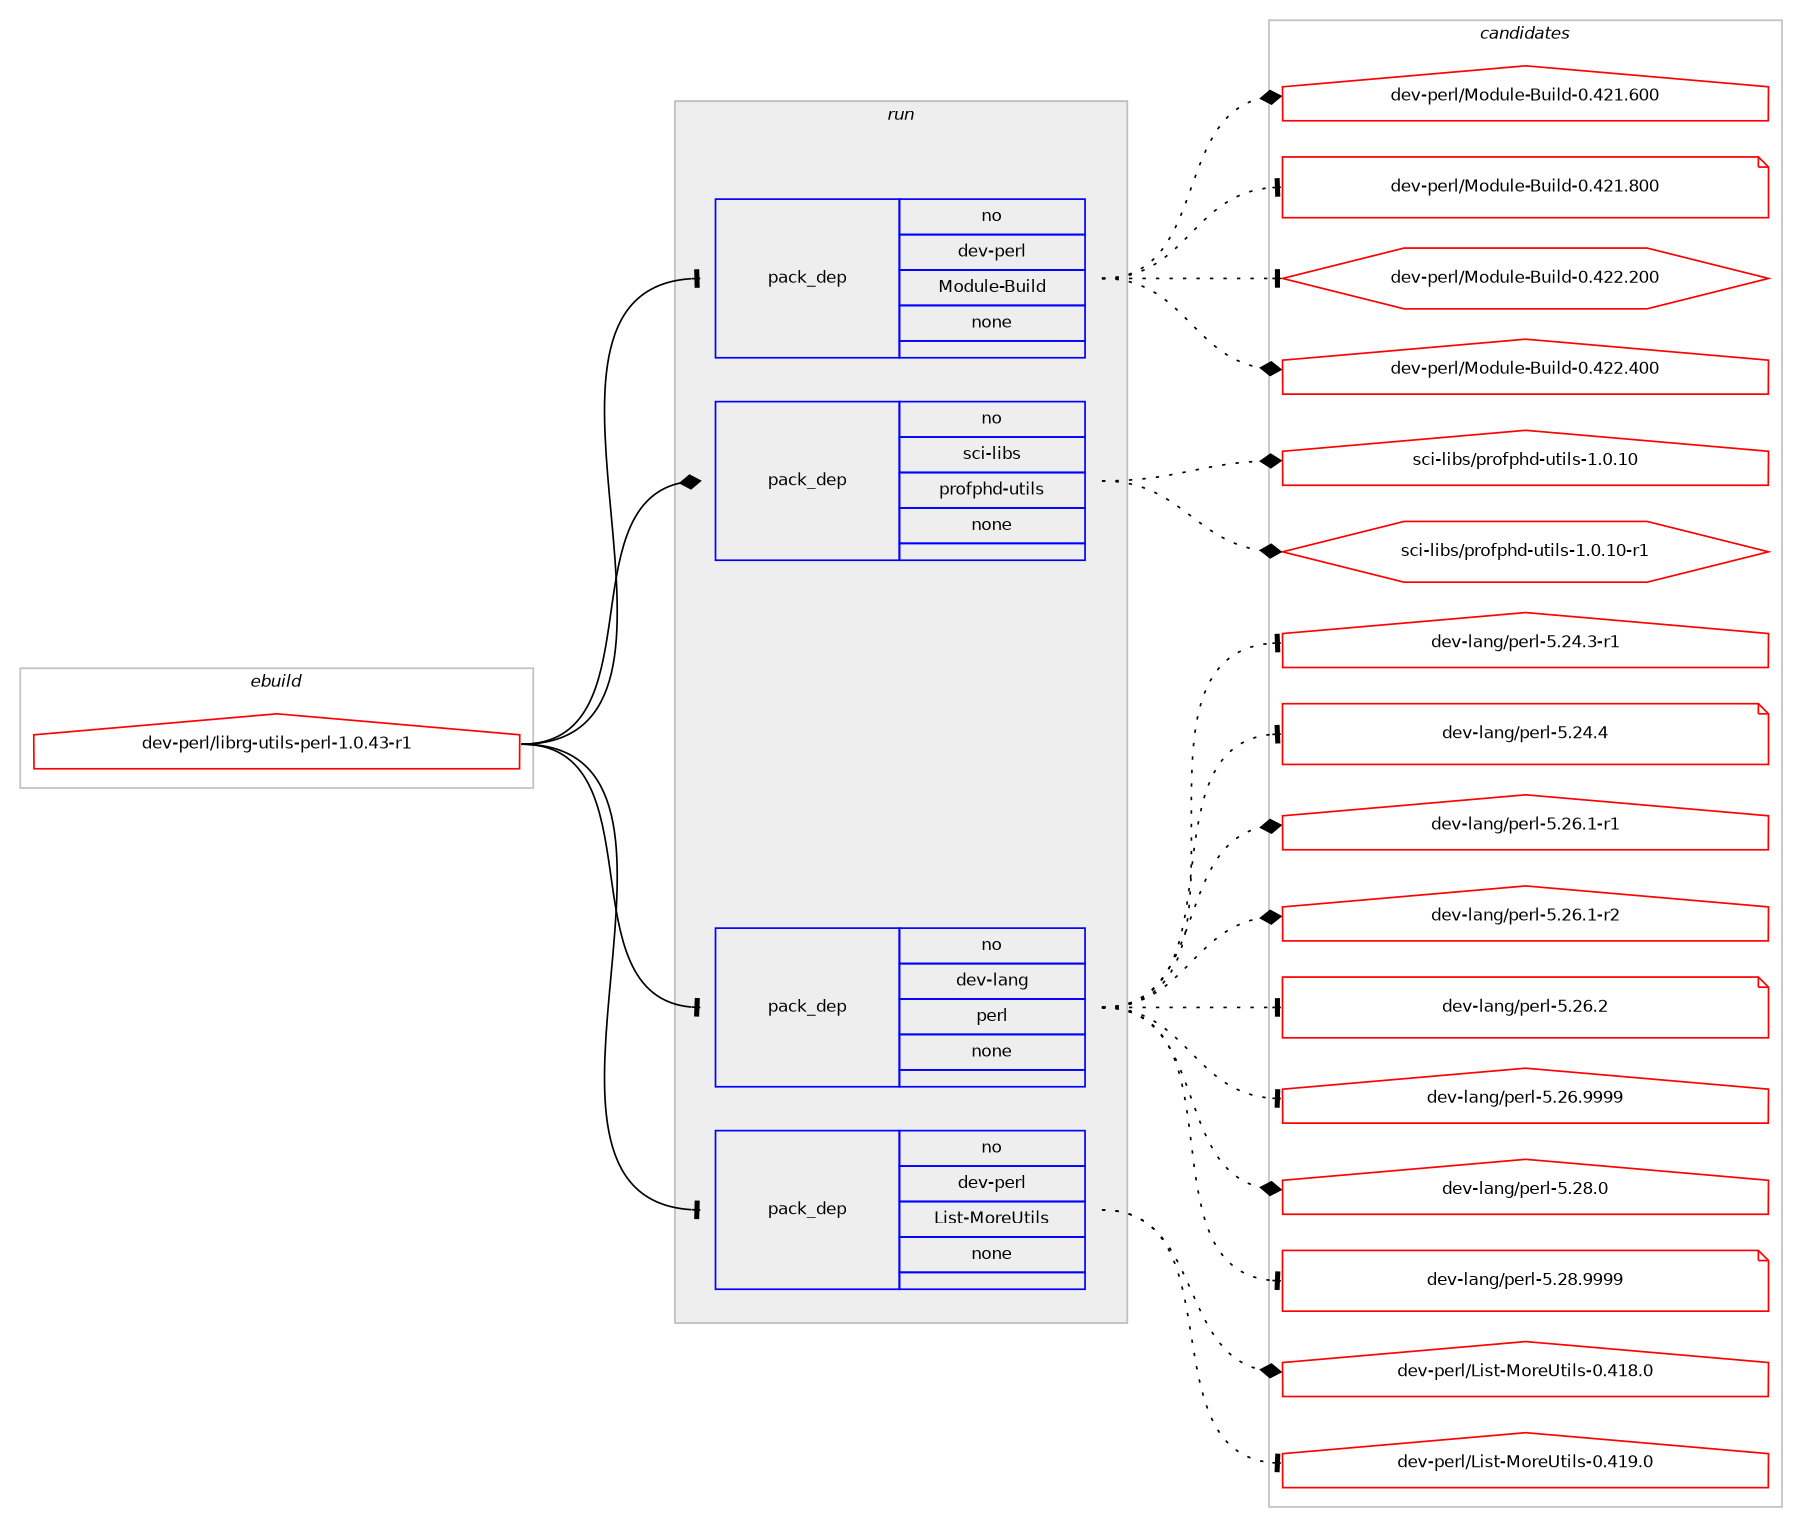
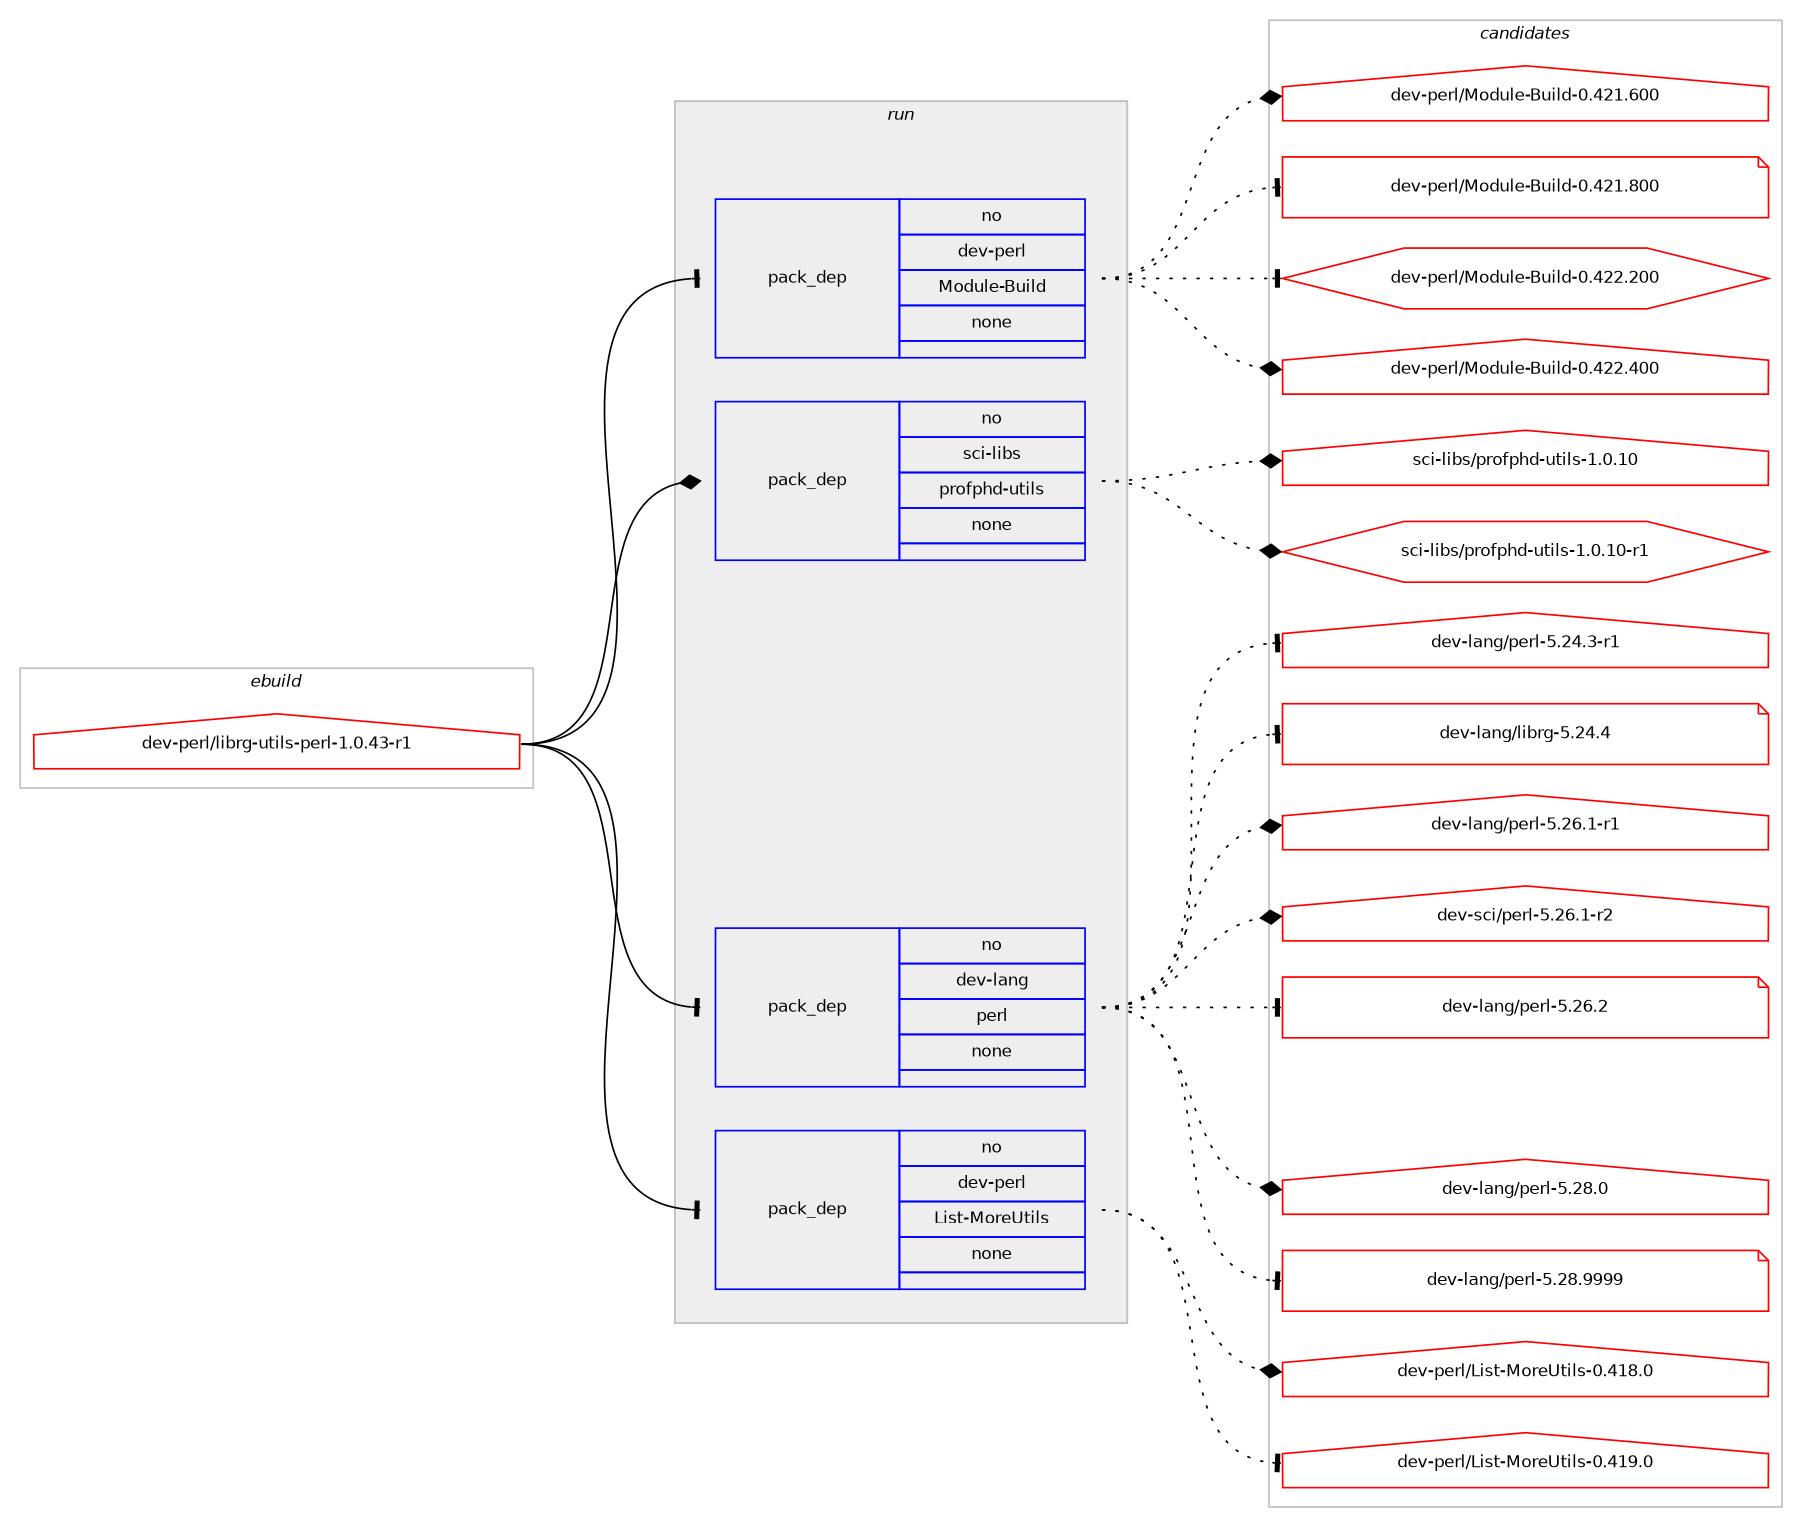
  digraph {
    compound=true
    concentrate=true
    fontname=Helvetica
    fontsize=10
    newrank=true
    rankdir=LR
    ranksep=1.5
    node [color=red fontname=Helvetica fontsize=10 shape=house]
    edge [arrowhead=tee headport=w style=dotted tailport=e weight=100]
    n1 [label="dev-perl/librg-utils-perl-1.0.43-r1" width=4]
    n2 [color=blue label=<<TABLE BORDER="0" CELLBORDER="1" CELLSPACING="0" CELLPADDING="4" WIDTH="220"><TR><TD ROWSPAN="6" CELLPADDING="30">pack_dep</TD></TR><TR><TD WIDTH="110">no</TD></TR><TR><TD>dev-perl</TD></TR><TR><TD>Module-Build</TD></TR><TR><TD>none</TD></TR><TR><TD></TD></TR></TABLE>> shape=none]
    n3 [color=blue label=<<TABLE BORDER="0" CELLBORDER="1" CELLSPACING="0" CELLPADDING="4" WIDTH="220"><TR><TD ROWSPAN="6" CELLPADDING="30">pack_dep</TD></TR><TR><TD WIDTH="110">no</TD></TR><TR><TD>sci-libs</TD></TR><TR><TD>profphd-utils</TD></TR><TR><TD>none</TD></TR><TR><TD></TD></TR></TABLE>> shape=none]
    n4 [color=blue label=<<TABLE BORDER="0" CELLBORDER="1" CELLSPACING="0" CELLPADDING="4" WIDTH="220"><TR><TD ROWSPAN="6" CELLPADDING="30">pack_dep</TD></TR><TR><TD WIDTH="110">no</TD></TR><TR><TD>dev-lang</TD></TR><TR><TD>perl</TD></TR><TR><TD>none</TD></TR><TR><TD></TD></TR></TABLE>> shape=none]
    n5 [color=blue label=<<TABLE BORDER="0" CELLBORDER="1" CELLSPACING="0" CELLPADDING="4" WIDTH="220"><TR><TD ROWSPAN="6" CELLPADDING="30">pack_dep</TD></TR><TR><TD WIDTH="110">no</TD></TR><TR><TD>dev-perl</TD></TR><TR><TD>List-MoreUtils</TD></TR><TR><TD>none</TD></TR><TR><TD></TD></TR></TABLE>> shape=none]
    n6 [label="dev-perl/Module-Build-0.421.600" width=4]
    n7 [label="dev-perl/Module-Build-0.421.800" shape=note width=4]
    n8 [label="dev-perl/Module-Build-0.422.200" shape=hexagon width=4]
    n9 [label="dev-perl/Module-Build-0.422.400" width=4]
    n10 [label="sci-libs/profphd-utils-1.0.10" width=4]
    n11 [label="sci-libs/profphd-utils-1.0.10-r1" shape=hexagon width=4]
    n12 [label="dev-lang/perl-5.24.3-r1" width=4]
-   n13 [label="dev-lang/perl-5.24.4" shape=note width=4]
+   n13 [label="dev-lang/librg-5.24.4" shape=note width=4]
    n14 [label="dev-lang/perl-5.26.1-r1" width=4]
-   n15 [label="dev-lang/perl-5.26.1-r2" width=4]
+   n15 [label="dev-sci/perl-5.26.1-r2" width=4]
    n16 [label="dev-lang/perl-5.26.2" shape=note width=4]
-   n17 [label="dev-lang/perl-5.26.9999" width=4]
    n18 [label="dev-lang/perl-5.28.0" width=4]
    n19 [label="dev-lang/perl-5.28.9999" shape=note width=4]
    n20 [label="dev-perl/List-MoreUtils-0.418.0" width=4]
    n21 [label="dev-perl/List-MoreUtils-0.419.0" width=4]
    subgraph cluster_1 {
      color=gray
      label=<<i>ebuild</i>>
      rank=same
      n1
    }
    subgraph cluster_2 {
      color=gray
      label=<<i>dependencies</i>>
      subgraph cluster_3 {
        color=gray
        fillcolor="#eeeeee"
        label=<<i>compile</i>>
        style=filled
        subgraph sub_4 {
          color=gray
          fillcolor="#eeeeee"
          label=<<i>compile</i>>
          style=filled
          n2
        }
        subgraph sub_5 {
          color=gray
          fillcolor="#eeeeee"
          label=<<i>compile</i>>
          style=filled
          n3
        }
      }
      subgraph cluster_6 {
        color=gray
        fillcolor="#eeeeee"
        label=<<i>compile and run</i>>
        style=filled
        subgraph sub_7 {
          color=gray
          fillcolor="#eeeeee"
          label=<<i>compile and run</i>>
          style=filled
          n4
        }
        subgraph sub_8 {
          color=gray
          fillcolor="#eeeeee"
          label=<<i>compile and run</i>>
          style=filled
          n5
        }
      }
      subgraph cluster_9 {
        color=gray
        fillcolor="#eeeeee"
        label=<<i>run</i>>
        style=filled
      }
    }
    subgraph cluster_10 {
      color=gray
      label=<<i>candidates</i>>
      rank=same
      subgraph sub_11 {
        color=black
        label=<<i>candidates</i>>
        nodesep=1
        rank=same
        n6
        n7
        n8
        n9
      }
      subgraph sub_12 {
        color=black
        label=<<i>candidates</i>>
        nodesep=1
        rank=same
        n10
        n11
      }
      subgraph sub_13 {
        color=black
        label=<<i>candidates</i>>
        nodesep=1
        rank=same
        n12
        n13
        n14
        n15
        n16
-       n17
        n18
        n19
      }
      subgraph sub_14 {
        color=black
        label=<<i>candidates</i>>
        nodesep=1
        rank=same
        n20
        n21
      }
    }
    n1 -> n2 [style=solid weight=20]
    n1 -> n3 [arrowhead=diamond style=solid weight=20]
    n1 -> n4 [style=solid weight=20]
    n1 -> n5 [style=solid weight=20]
    n2 -> n6 [arrowhead=diamond]
    n2 -> n7
    n2 -> n8
    n2 -> n9 [arrowhead=diamond]
    n3 -> n10 [arrowhead=diamond]
    n3 -> n11 [arrowhead=diamond]
    n4 -> n12
    n4 -> n13
    n4 -> n14 [arrowhead=diamond]
    n4 -> n15 [arrowhead=diamond]
    n4 -> n16
-   n4 -> n17
    n4 -> n18 [arrowhead=diamond]
    n4 -> n19
    n5 -> n20 [arrowhead=diamond]
    n5 -> n21
  }
